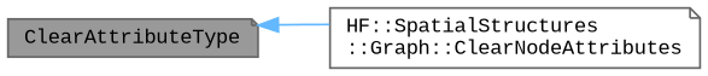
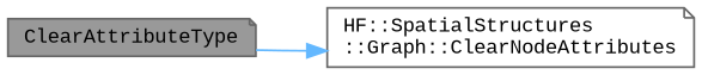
  digraph {
    rankdir=LR
    fontname="Liberation Mono"
    node [fontname="Liberation Mono" fontsize=10 shape=note style=filled]
    n1 [color=gray40 fillcolor=grey60 fontcolor=black height=0.2 label=ClearAttributeType width=0.4]
    n2 [color=grey40 fillcolor=white height=0.2 label="HF::SpatialStructures\l::Graph::ClearNodeAttributes" width=0.4]
-   n2 -> n1 [color=steelblue1 fontname="Liberation Mono" fontsize=10 labelfontname=Helvetica labelfontsize=10 style=solid]
+   n1 -> n2 [color=steelblue1 fontname="Liberation Mono" fontsize=10 labelfontname=Helvetica labelfontsize=10 style=solid]
  }
